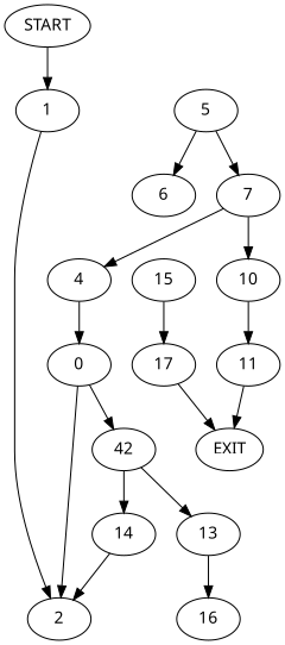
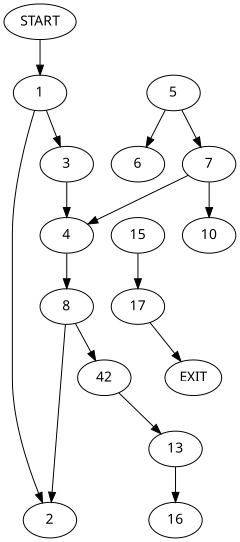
  digraph {
    fontname="Noto Sans"
    node [fontname="Noto Sans"]
    edge [fontname="Noto Sans"]
    n1 [label=START]
    1
    2
+   3
    n5 [label=EXIT]
    4
-   8 [label=0]
+   8
    5
    6
    7
    n11 [label=42]
    10
-   11
    13
-   14
    16
    15
    17
    n1 -> 1
    1 -> 2
+   1 -> 3
+   3 -> 4
    4 -> 8
    8 -> 2
    8 -> n11
    5 -> 6
    5 -> 7
    7 -> 4
    7 -> 10
    n11 -> 13
-   n11 -> 14
-   10 -> 11
-   11 -> n5
    13 -> 16
-   14 -> 2
    15 -> 17
    17 -> n5
  }
